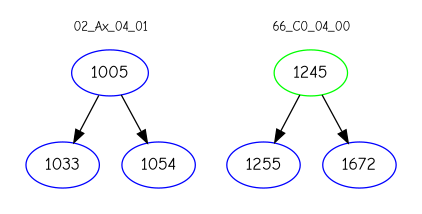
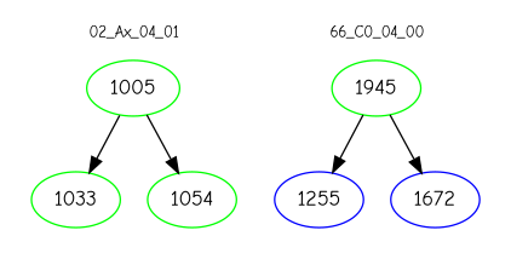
  digraph {
    fontname="Comic Neue"
    node [color=blue fontname="Comic Neue"]
    edge [color=black fontname="Comic Neue"]
-   n1 [label=1005]
-   n2 [label=1033]
-   n3 [label=1054]
-   n4 [color=green label=1245]
+   n1 [color=green label=1005]
+   n2 [color=green label=1033]
+   n3 [color=green label=1054]
+   n4 [color=green label=1945]
    n5 [label=1255]
    n6 [label=1672]
    subgraph cluster_1 {
      color=white
      fontsize=10
      label="02_Ax_04_01"
      n1
      n2
      n3
    }
    subgraph cluster_2 {
      color=white
      fontsize=10
      label="66_C0_04_00"
      n4
      n5
      n6
    }
    n1 -> n2
    n1 -> n3
    n4 -> n5
    n4 -> n6
  }
